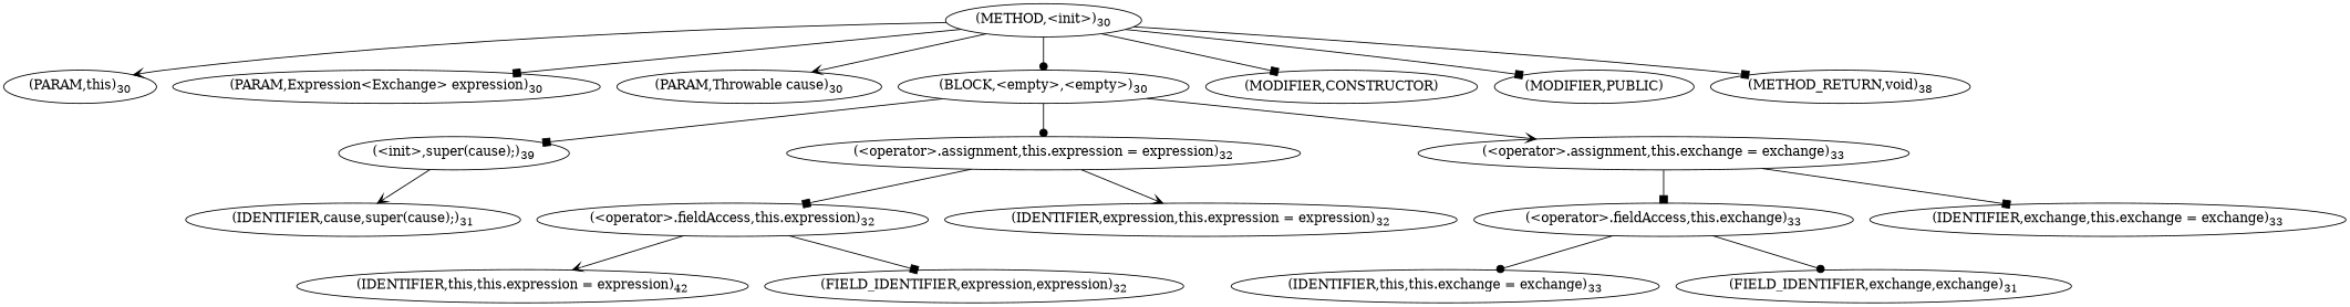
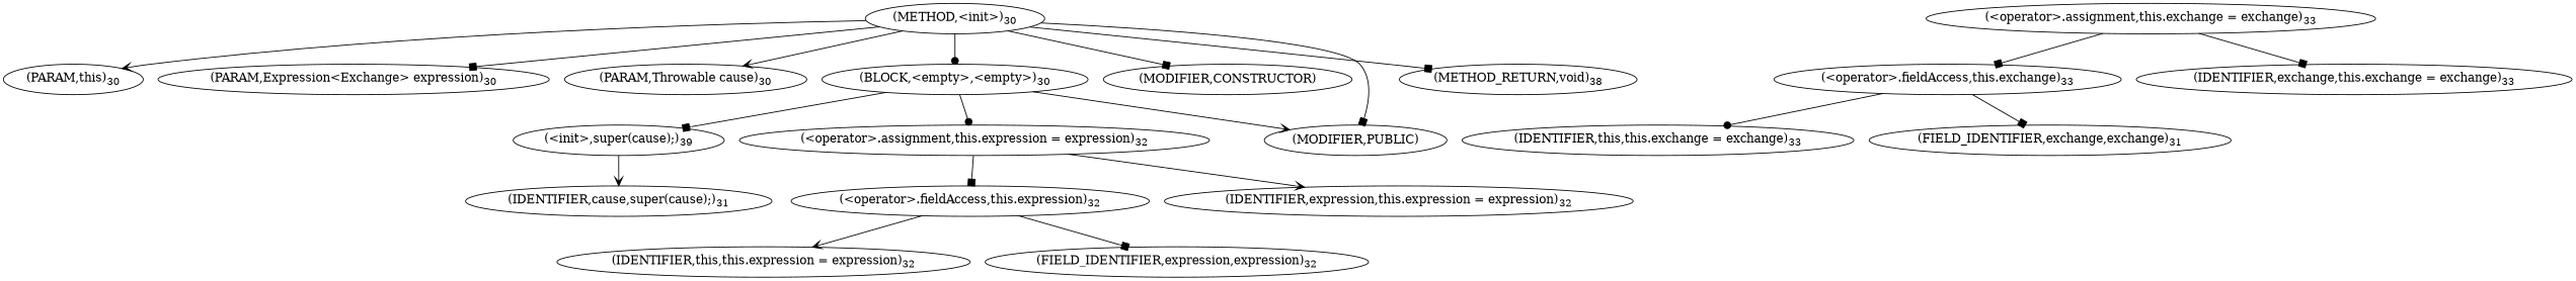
  digraph {
    edge [arrowhead=box]
    n1 [label=<(METHOD,&lt;init&gt;)<SUB>30</SUB>>]
    n2 [label=<(PARAM,this)<SUB>30</SUB>>]
    n3 [label=<(PARAM,Expression&lt;Exchange&gt; expression)<SUB>30</SUB>>]
    n4 [label=<(PARAM,Throwable cause)<SUB>30</SUB>>]
    n5 [label=<(BLOCK,&lt;empty&gt;,&lt;empty&gt;)<SUB>30</SUB>>]
    n6 [label=<(MODIFIER,CONSTRUCTOR)>]
    n7 [label=<(MODIFIER,PUBLIC)>]
    n8 [label=<(METHOD_RETURN,void)<SUB>38</SUB>>]
    n9 [label=<(&lt;init&gt;,super(cause);)<SUB>39</SUB>>]
    n10 [label=<(&lt;operator&gt;.assignment,this.expression = expression)<SUB>32</SUB>>]
    n11 [label=<(&lt;operator&gt;.assignment,this.exchange = exchange)<SUB>33</SUB>>]
    n12 [label=<(IDENTIFIER,cause,super(cause);)<SUB>31</SUB>>]
    n13 [label=<(&lt;operator&gt;.fieldAccess,this.expression)<SUB>32</SUB>>]
    n14 [label=<(IDENTIFIER,expression,this.expression = expression)<SUB>32</SUB>>]
    n15 [label=<(&lt;operator&gt;.fieldAccess,this.exchange)<SUB>33</SUB>>]
    n16 [label=<(IDENTIFIER,exchange,this.exchange = exchange)<SUB>33</SUB>>]
-   n17 [label=<(IDENTIFIER,this,this.expression = expression)<SUB>42</SUB>>]
+   n17 [label=<(IDENTIFIER,this,this.expression = expression)<SUB>32</SUB>>]
    n18 [label=<(FIELD_IDENTIFIER,expression,expression)<SUB>32</SUB>>]
    n19 [label=<(IDENTIFIER,this,this.exchange = exchange)<SUB>33</SUB>>]
    n20 [label=<(FIELD_IDENTIFIER,exchange,exchange)<SUB>31</SUB>>]
    n1 -> n2 [arrowhead=vee]
    n1 -> n3
    n1 -> n4 [arrowhead=vee]
    n1 -> n5 [arrowhead=dot]
    n1 -> n6
    n1 -> n7
    n1 -> n8
    n5 -> n9
    n5 -> n10 [arrowhead=dot]
-   n5 -> n11 [arrowhead=vee]
+   n5 -> n7 [arrowhead=vee]
    n9 -> n12 [arrowhead=vee]
    n10 -> n13
    n10 -> n14 [arrowhead=vee]
    n11 -> n15
    n11 -> n16
    n13 -> n17 [arrowhead=vee]
    n13 -> n18
    n15 -> n19 [arrowhead=dot]
-   n15 -> n20 [arrowhead=dot]
+   n15 -> n20
  }
